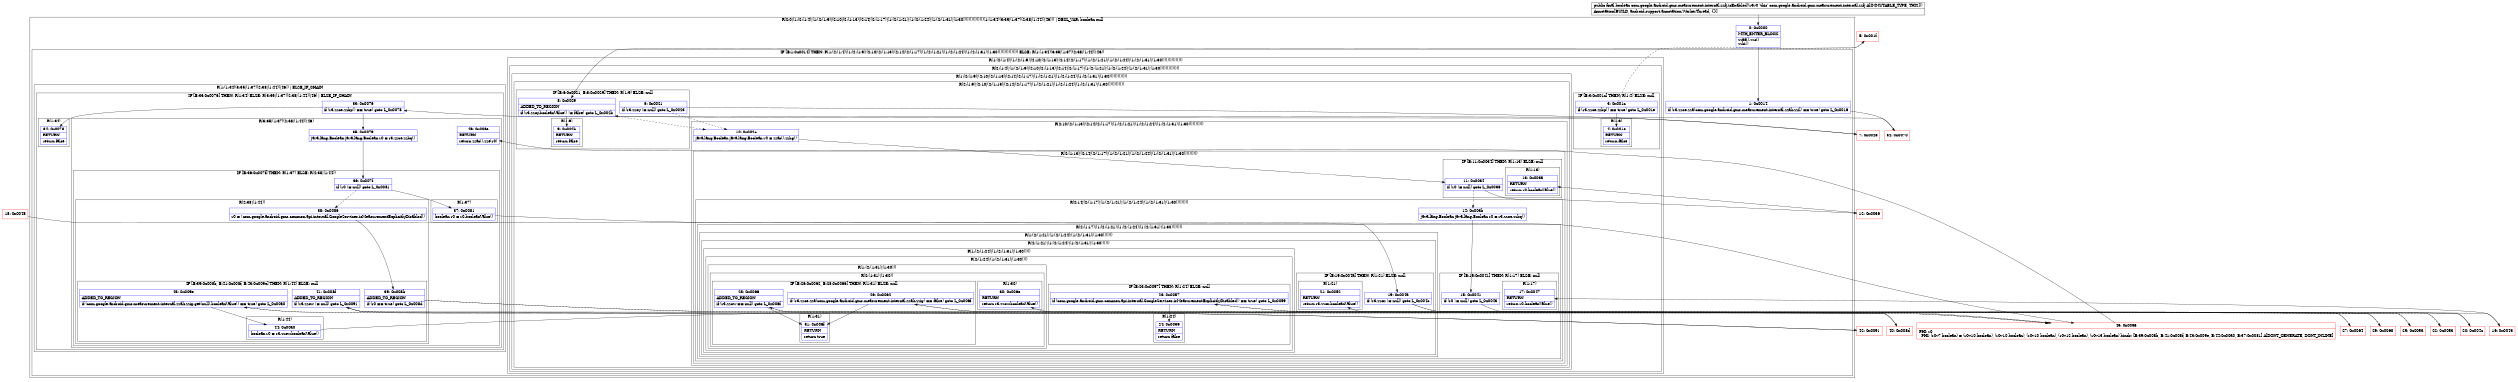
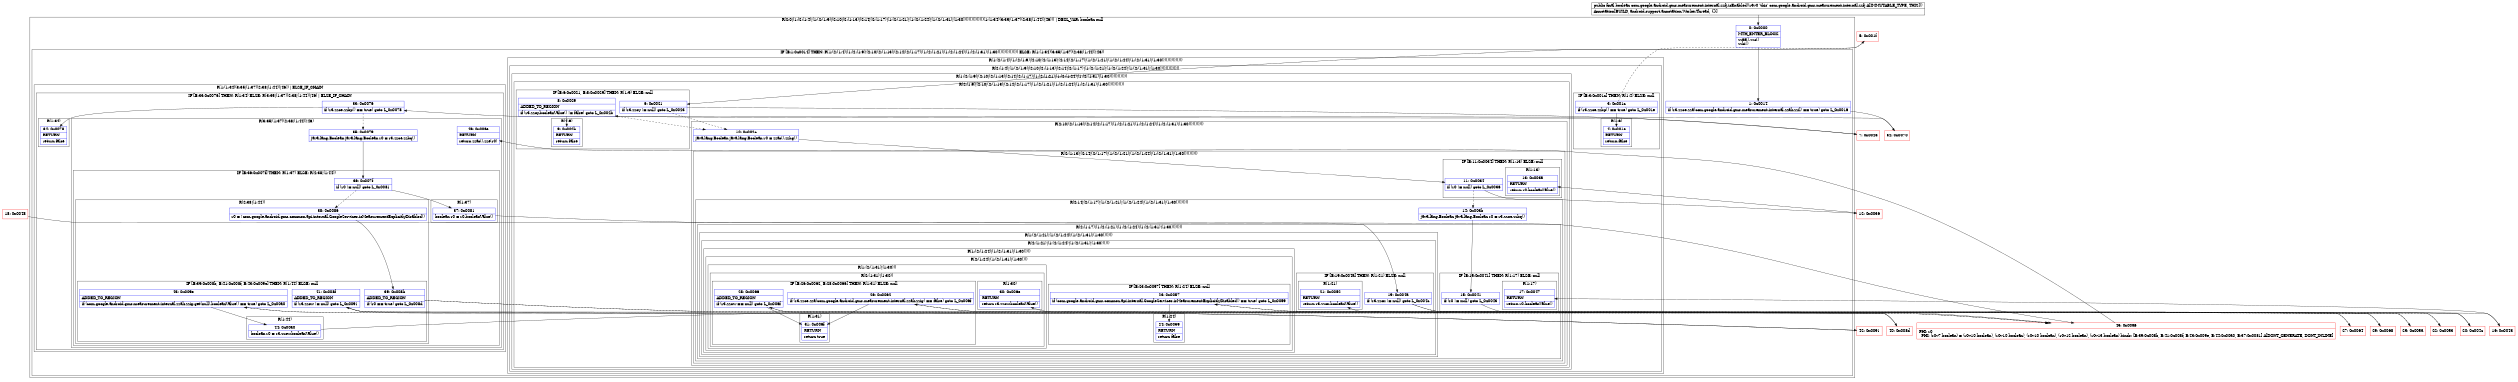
  digraph {
    node [color=blue shape=record]
    n1 [label="{4\:\ 0x001e|RETURN\l|return false\l}"]
    n2 [label="{3\:\ 0x001c|if (r3.zzoe.zzbp() == true) goto L_0x001e\l}"]
    n3 [label="{9\:\ 0x002b|RETURN\l|return false\l}"]
    n4 [label="{6\:\ 0x0021|if (r3.zzoy != null) goto L_0x0023\l}"]
    n5 [label="{8\:\ 0x0029|ADDED_TO_REGION\l|if (r3.zzoy.booleanValue() != false) goto L_0x002b\l}"]
    n6 [label="{13\:\ 0x003a|RETURN\l|return r0.booleanValue()\l}"]
    n7 [label="{11\:\ 0x0034|if (r0 != null) goto L_0x0036\l}"]
    n8 [label="{17\:\ 0x0047|RETURN\l|return r0.booleanValue()\l}"]
    n9 [label="{15\:\ 0x0041|if (r0 != null) goto L_0x0043\l}"]
    n10 [label="{21\:\ 0x0052|RETURN\l|return r3.zzox.booleanValue()\l}"]
    n11 [label="{19\:\ 0x004a|if (r3.zzox != null) goto L_0x004c\l}"]
    n12 [label="{24\:\ 0x0059|RETURN\l|return false\l}"]
    n13 [label="{23\:\ 0x0057|if (com.google.android.gms.common.api.internal.GoogleServices.isMeasurementExplicitlyDisabled() == true) goto L_0x0059\l}"]
    n14 [label="{31\:\ 0x006f|RETURN\l|return true\l}"]
    n15 [label="{26\:\ 0x0062|if (r3.zzoe.zza(com.google.android.gms.measurement.internal.zzak.zzig) == false) goto L_0x006f\l}"]
    n16 [label="{28\:\ 0x0066|ADDED_TO_REGION\l|if (r3.zzow == null) goto L_0x006f\l}"]
    n17 [label="{30\:\ 0x006e|RETURN\l|return r3.zzow.booleanValue()\l}"]
    n18 [label="{14\:\ 0x003b|java.lang.Boolean java.lang.Boolean r0 = r3.zzoe.zzbq()\l}"]
    n19 [label="{10\:\ 0x002c|java.lang.Boolean java.lang.Boolean r0 = zzac().zzhg()\l}"]
    n20 [label="{34\:\ 0x0078|RETURN\l|return false\l}"]
    n21 [label="{37\:\ 0x0081|boolean r0 = r0.booleanValue()\l}"]
    n22 [label="{44\:\ 0x00a0|boolean r0 = r3.zzow.booleanValue()\l}"]
    n23 [label="{39\:\ 0x008b|ADDED_TO_REGION\l|if (r0 == true) goto L_0x008d\l}"]
    n24 [label="{41\:\ 0x008f|ADDED_TO_REGION\l|if (r3.zzow != null) goto L_0x0091\l}"]
    n25 [label="{43\:\ 0x009e|ADDED_TO_REGION\l|if (com.google.android.gms.measurement.internal.zzak.zzig.get(null).booleanValue() == true) goto L_0x00a0\l}"]
    n26 [label="{38\:\ 0x0086|r0 = !com.google.android.gms.common.api.internal.GoogleServices.isMeasurementExplicitlyDisabled()\l}"]
    n27 [label="{36\:\ 0x007f|if (r0 != null) goto L_0x0081\l}"]
    n28 [label="{35\:\ 0x0079|java.lang.Boolean java.lang.Boolean r0 = r3.zzoe.zzbq()\l}"]
    n29 [label="{46\:\ 0x00ae|RETURN\l|return zzac().zze(r0)\l}"]
    n30 [label="{33\:\ 0x0076|if (r3.zzoe.zzbp() == true) goto L_0x0078\l}"]
    n31 [label="{1\:\ 0x0014|if (r3.zzoe.zza(com.google.android.gms.measurement.internal.zzak.zzil) == true) goto L_0x0016\l}"]
    n32 [label="{0\:\ 0x0000|MTH_ENTER_BLOCK\l|zzaa().zzo()\lzzbi()\l}"]
    n33 [color=red label="{5\:\ 0x001f}"]
    n34 [color=red label="{7\:\ 0x0023}"]
    n35 [color=red label="{12\:\ 0x0036}"]
    n36 [color=red label="{16\:\ 0x0043}"]
    n37 [color=red label="{20\:\ 0x004c}"]
    n38 [color=red label="{22\:\ 0x0053}"]
    n39 [color=red label="{25\:\ 0x005a}"]
    n40 [color=red label="{27\:\ 0x0064}"]
    n41 [color=red label="{29\:\ 0x0068}"]
    n42 [color=red label="{45\:\ 0x00a6|PHI: r0 \l  PHI: (r0v7 boolean) = (r0v10 boolean), (r0v10 boolean), (r0v10 boolean), (r0v12 boolean), (r0v13 boolean) binds: [B:39:0x008b, B:41:0x008f, B:43:0x009e, B:44:0x00a0, B:37:0x0081] A[DONT_GENERATE, DONT_INLINE]\l}"]
    n43 [color=red label="{40\:\ 0x008d}"]
    n44 [color=red label="{42\:\ 0x0091}"]
    n45 [color=red label="{32\:\ 0x0070}"]
    n46 [color=red label="{18\:\ 0x0048}"]
    n47 [label="{public final boolean com.google.android.gms.measurement.internal.zzfj.isEnabled((r3v0 'this' com.google.android.gms.measurement.internal.zzfj A[IMMUTABLE_TYPE, THIS]))  | Annotation[BUILD, android.support.annotation.WorkerThread, \{\}]\l}" color=""]
    subgraph cluster_1 {
      label="R(2:0|(1:(2:(1:4)|(1:(2:(1:9)|(2:10|(2:(1:13)|(2:14|(2:(1:17)|(1:(2:(1:21)|(1:(2:(1:24)|(1:(2:(1:31)|(1:30)))))))))))))))(1:(1:34)(3:35|(1:37)(2:38|(1:44))|46))) | DECL_VAR: boolean null\l"
      n32
      subgraph cluster_2 {
        label="IF [B:1:0x0014] THEN: R(1:(2:(1:4)|(1:(2:(1:9)|(2:10|(2:(1:13)|(2:14|(2:(1:17)|(1:(2:(1:21)|(1:(2:(1:24)|(1:(2:(1:31)|(1:30))))))))))))))) ELSE: R(1:(1:34)(3:35|(1:37)(2:38|(1:44))|46))"
        n31
        subgraph cluster_3 {
          label="R(1:(2:(1:4)|(1:(2:(1:9)|(2:10|(2:(1:13)|(2:14|(2:(1:17)|(1:(2:(1:21)|(1:(2:(1:24)|(1:(2:(1:31)|(1:30)))))))))))))))"
          subgraph cluster_4 {
            label="R(2:(1:4)|(1:(2:(1:9)|(2:10|(2:(1:13)|(2:14|(2:(1:17)|(1:(2:(1:21)|(1:(2:(1:24)|(1:(2:(1:31)|(1:30))))))))))))))"
            subgraph cluster_5 {
              label="IF [B:3:0x001c] THEN: R(1:4) ELSE: null"
              n2
              subgraph cluster_6 {
                label="R(1:6)"
                n1
              }
            }
            subgraph cluster_7 {
              label="R(1:(2:(1:9)|(2:10|(2:(1:13)|(2:14|(2:(1:17)|(1:(2:(1:21)|(1:(2:(1:24)|(1:(2:(1:31)|(1:30)))))))))))))"
              subgraph cluster_8 {
                label="R(2:(1:9)|(2:10|(2:(1:13)|(2:14|(2:(1:17)|(1:(2:(1:21)|(1:(2:(1:24)|(1:(2:(1:31)|(1:30))))))))))))"
                subgraph cluster_9 {
                  label="IF [B:6:0x0021, B:8:0x0029] THEN: R(1:9) ELSE: null"
                  n4
                  n5
                  subgraph cluster_10 {
-                   label="R(1:9)"
+                   label="R(4:9)"
                    n3
                  }
                }
                subgraph cluster_11 {
                  label="R(2:10|(2:(1:13)|(2:14|(2:(1:17)|(1:(2:(1:21)|(1:(2:(1:24)|(1:(2:(1:31)|(1:30)))))))))))"
                  n19
                  subgraph cluster_12 {
                    label="R(2:(1:13)|(2:14|(2:(1:17)|(1:(2:(1:21)|(1:(2:(1:24)|(1:(2:(1:31)|(1:30))))))))))"
                    subgraph cluster_13 {
                      label="IF [B:11:0x0034] THEN: R(1:13) ELSE: null"
                      n7
                      subgraph cluster_14 {
                        label="R(1:13)"
                        n6
                      }
                    }
                    subgraph cluster_15 {
                      label="R(2:14|(2:(1:17)|(1:(2:(1:21)|(1:(2:(1:24)|(1:(2:(1:31)|(1:30)))))))))"
                      n18
                      subgraph cluster_16 {
                        label="R(2:(1:17)|(1:(2:(1:21)|(1:(2:(1:24)|(1:(2:(1:31)|(1:30))))))))"
                        subgraph cluster_17 {
                          label="IF [B:15:0x0041] THEN: R(1:17) ELSE: null"
                          n9
                          subgraph cluster_18 {
                            label="R(1:17)"
                            n8
                          }
                        }
                        subgraph cluster_19 {
                          label="R(1:(2:(1:21)|(1:(2:(1:24)|(1:(2:(1:31)|(1:30)))))))"
                          subgraph cluster_20 {
                            label="R(2:(1:21)|(1:(2:(1:24)|(1:(2:(1:31)|(1:30))))))"
                            subgraph cluster_21 {
                              label="IF [B:19:0x004a] THEN: R(1:21) ELSE: null"
                              n11
                              subgraph cluster_22 {
                                label="R(1:21)"
                                n10
                              }
                            }
                            subgraph cluster_23 {
                              label="R(1:(2:(1:24)|(1:(2:(1:31)|(1:30)))))"
                              subgraph cluster_24 {
                                label="R(2:(1:24)|(1:(2:(1:31)|(1:30))))"
                                subgraph cluster_25 {
                                  label="IF [B:23:0x0057] THEN: R(1:24) ELSE: null"
                                  n13
                                  subgraph cluster_26 {
                                    label="R(1:24)"
                                    n12
                                  }
                                }
                                subgraph cluster_27 {
                                  label="R(1:(2:(1:31)|(1:30)))"
                                  subgraph cluster_28 {
                                    label="R(2:(1:31)|(1:30))"
                                    subgraph cluster_29 {
                                      label="IF [B:26:0x0062, B:28:0x0066] THEN: R(1:31) ELSE: null"
                                      n15
                                      n16
                                      subgraph cluster_30 {
                                        label="R(1:31)"
                                        n14
                                      }
                                    }
                                    subgraph cluster_31 {
                                      label="R(1:30)"
                                      n17
                                    }
                                  }
                                }
                              }
                            }
                          }
                        }
                      }
                    }
                  }
                }
              }
            }
          }
        }
        subgraph cluster_32 {
          label="R(1:(1:34)(3:35|(1:37)(2:38|(1:44))|46)) | ELSE_IF_CHAIN\l"
          subgraph cluster_33 {
            label="IF [B:33:0x0076] THEN: R(1:34) ELSE: R(3:35|(1:37)(2:38|(1:44))|46) | ELSE_IF_CHAIN\l"
            n30
            subgraph cluster_34 {
              label="R(1:34)"
              n20
            }
            subgraph cluster_35 {
              label="R(3:35|(1:37)(2:38|(1:44))|46)"
              n28
              n29
              subgraph cluster_36 {
                label="IF [B:36:0x007f] THEN: R(1:37) ELSE: R(2:38|(1:44))"
                n27
                subgraph cluster_37 {
                  label="R(1:37)"
                  n21
                }
                subgraph cluster_38 {
                  label="R(2:38|(1:44))"
                  n26
                  subgraph cluster_39 {
                    label="IF [B:39:0x008b, B:41:0x008f, B:43:0x009e] THEN: R(1:44) ELSE: null"
                    n23
                    n24
                    n25
                    subgraph cluster_40 {
                      label="R(1:44)"
                      n22
                    }
                  }
                }
              }
            }
          }
        }
      }
    }
    n2 -> n1
    n2 -> n33 [style=dashed]
    n4 -> n19 [style=dashed]
    n4 -> n34
    n5 -> n3
    n5 -> n19 [style=dashed]
    n7 -> n18 [style=dashed]
    n7 -> n35
    n9 -> n36
    n11 -> n37
    n11 -> n38 [style=dashed]
    n13 -> n12
    n13 -> n39 [style=dashed]
    n15 -> n14
    n15 -> n40 [style=dashed]
    n16 -> n14
    n16 -> n41 [style=dashed]
    n18 -> n9
    n19 -> n7
    n21 -> n42
    n22 -> n42
    n23 -> n42 [style=dashed]
    n23 -> n43
    n24 -> n42 [style=dashed]
    n24 -> n44
    n25 -> n22
    n25 -> n42 [style=dashed]
    n26 -> n23
    n27 -> n21
    n27 -> n26 [style=dashed]
    n28 -> n27
    n30 -> n20
-   n30 -> n28 [style=solid]
+   n30 -> n28 [style=dashed]
    n31 -> n45 [style=solid]
    n32 -> n31
-   n33 -> n5
+   n33 -> n4
    n34 -> n5
    n35 -> n6
    n36 -> n8
    n37 -> n10
    n38 -> n13
    n39 -> n15
    n40 -> n16
    n41 -> n17
    n42 -> n29
    n43 -> n24
    n44 -> n25
    n45 -> n30
    n46 -> n11
    n47 -> n32
  }
